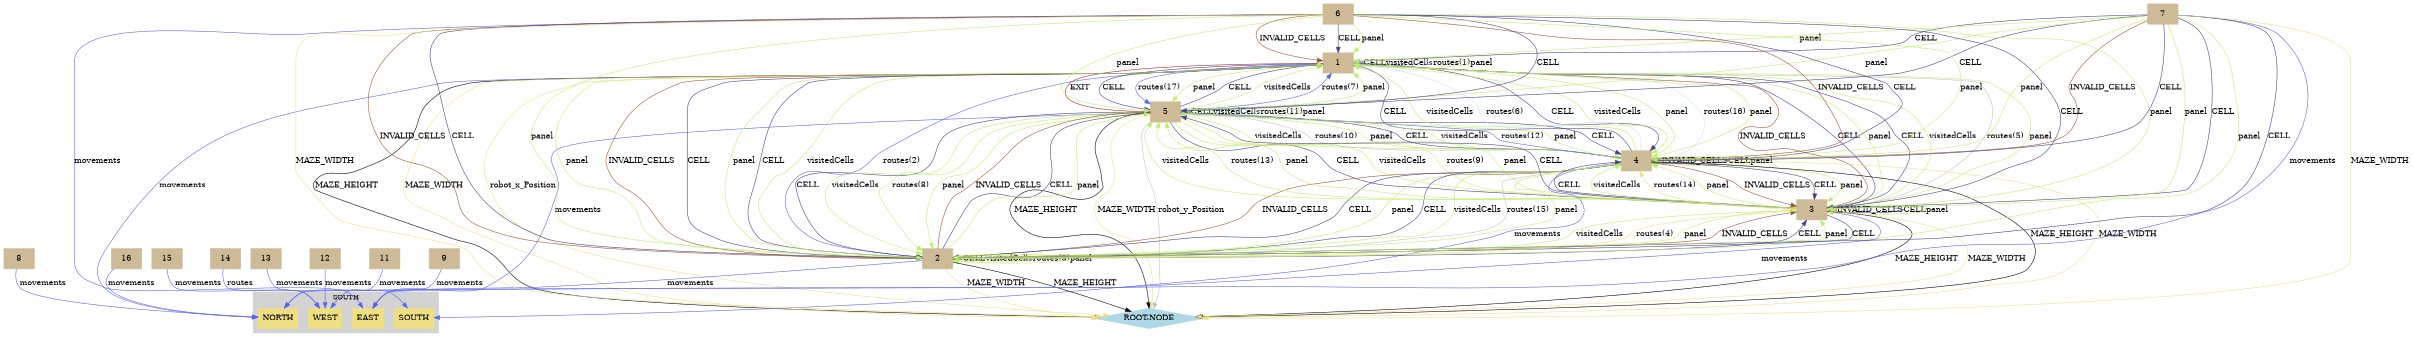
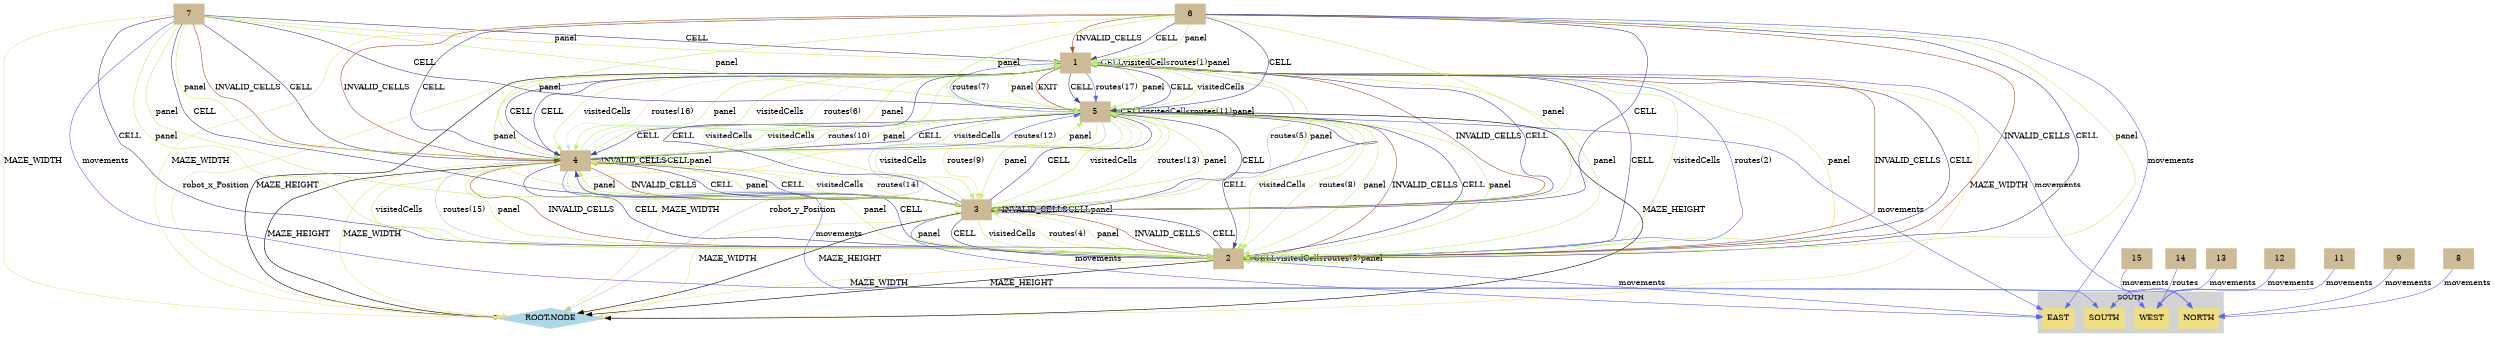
  digraph {
    fontsize=12
    rankdir=TB
    node [color=wheat3 shape=box style="filled, solid"]
    edge [color="#bdef6b"]
    NORTH [color="#efdf84"]
    WEST [color="#efdf84"]
    SOUTH [color="#efdf84"]
    EAST [color="#efdf84"]
    1
    5
    4
    2
    3
    "ROOT-NODE" [color=lightblue shape=diamond]
    7
    6
-   16
    15
    14
    13
    12
    11
    9
    8
    subgraph cluster_1 {
      color=lightgrey
      label=REPORT
      style=filled
    }
    subgraph cluster_2 {
      color=lightgrey
      label=SOUTH
      style=filled
      NORTH
      WEST
      SOUTH
      EAST
    }
    1 -> NORTH [color="#5863ee" label=movements]
    1 -> 1 [color=SlateBlue4 label=CELL]
    1 -> 1 [label=visitedCells]
    1 -> 1 [color=LightSteelBlue1 label="routes(1)"]
    1 -> 1 [label=panel]
    1 -> 5 [color=firebrick label=EXIT]
    1 -> 5 [color=SlateBlue4 label=CELL]
    1 -> 5 [color="#5863ee" label="routes(17)"]
    1 -> 5 [label=panel]
    1 -> 4 [color=SlateBlue4 label=CELL]
    1 -> 4 [label=visitedCells]
    1 -> 4 [color=LightSteelBlue1 label="routes(16)"]
    1 -> 4 [label=panel]
    1 -> 2 [color=SlateBlue4 label=CELL]
    1 -> 2 [label=visitedCells]
    1 -> 2 [color="#5863ee" label="routes(2)"]
    1 -> 2 [label=panel]
    1 -> 3 [color=sienna label=INVALID_CELLS]
    1 -> 3 [color=SlateBlue4 label=CELL]
    1 -> 3 [label=panel]
    1 -> "ROOT-NODE" [color=black label=MAZE_HEIGHT]
    1 -> "ROOT-NODE" [color="#efdf84" label=MAZE_WIDTH]
    1 -> "ROOT-NODE" [color="#efdf84" label=robot_x_Position]
    5 -> EAST [color="#5863ee" label=movements]
    5 -> 1 [color=SlateBlue4 label=CELL]
    5 -> 1 [label=visitedCells]
    5 -> 1 [color="#5863ee" label="routes(7)"]
    5 -> 1 [label=panel]
    5 -> 5 [color=SlateBlue4 label=CELL]
    5 -> 5 [label=visitedCells]
    5 -> 5 [color=LightSteelBlue1 label="routes(11)"]
    5 -> 5 [label=panel]
    5 -> 4 [color=SlateBlue4 label=CELL]
    5 -> 4 [label=visitedCells]
    5 -> 4 [color=gray label="routes(10)"]
    5 -> 4 [label=panel]
    5 -> 2 [color=SlateBlue4 label=CELL]
    5 -> 2 [label=visitedCells]
    5 -> 2 [label="routes(8)"]
    5 -> 2 [label=panel]
    5 -> 3 [color=SlateBlue4 label=CELL]
    5 -> 3 [label=visitedCells]
    5 -> 3 [color="#efdf84" label="routes(9)"]
    5 -> 3 [label=panel]
    5 -> "ROOT-NODE" [color=black label=MAZE_HEIGHT]
    5 -> "ROOT-NODE" [color="#efdf84" label=MAZE_WIDTH]
    5 -> "ROOT-NODE" [color=gray label=robot_y_Position]
    4 -> SOUTH [color="#5863ee" label=movements]
    4 -> 1 [color=SlateBlue4 label=CELL]
    4 -> 1 [label=visitedCells]
    4 -> 1 [color=LightSteelBlue1 label="routes(6)"]
    4 -> 1 [label=panel]
    4 -> 5 [color=SlateBlue4 label=CELL]
    4 -> 5 [label=visitedCells]
    4 -> 5 [color="#5863ee" label="routes(12)"]
    4 -> 5 [label=panel]
    4 -> 4 [color=sienna label=INVALID_CELLS]
    4 -> 4 [color=SlateBlue4 label=CELL]
    4 -> 4 [label=panel]
    4 -> 2 [color=sienna label=INVALID_CELLS]
    4 -> 2 [color=SlateBlue4 label=CELL]
    4 -> 2 [label=panel]
    4 -> 3 [color=sienna label=INVALID_CELLS]
    4 -> 3 [color=SlateBlue4 label=CELL]
    4 -> 3 [label=panel]
    4 -> "ROOT-NODE" [color=black label=MAZE_HEIGHT]
    4 -> "ROOT-NODE" [color="#efdf84" label=MAZE_WIDTH]
    2 -> EAST [color="#5863ee" label=movements]
    2 -> 1 [color=sienna label=INVALID_CELLS]
    2 -> 1 [color=SlateBlue4 label=CELL]
    2 -> 1 [label=panel]
    2 -> 5 [color=sienna label=INVALID_CELLS]
    2 -> 5 [color=SlateBlue4 label=CELL]
    2 -> 5 [label=panel]
    2 -> 4 [color=SlateBlue4 label=CELL]
    2 -> 4 [label=visitedCells]
    2 -> 4 [color=gray label="routes(15)"]
    2 -> 4 [label=panel]
    2 -> 2 [color=SlateBlue4 label=CELL]
    2 -> 2 [label=visitedCells]
    2 -> 2 [label="routes(3)"]
    2 -> 2 [label=panel]
    2 -> 3 [color=sienna label=INVALID_CELLS]
    2 -> 3 [color=SlateBlue4 label=CELL]
    2 -> 3 [label=panel]
    2 -> "ROOT-NODE" [color=black label=MAZE_HEIGHT]
    2 -> "ROOT-NODE" [color="#efdf84" label=MAZE_WIDTH]
    3 -> EAST [color="#5863ee" label=movements]
    3 -> 1 [color=SlateBlue4 label=CELL]
    3 -> 1 [label=visitedCells]
    3 -> 1 [color=gray label="routes(5)"]
    3 -> 1 [label=panel]
    3 -> 5 [color=SlateBlue4 label=CELL]
    3 -> 5 [label=visitedCells]
    3 -> 5 [label="routes(13)"]
    3 -> 5 [label=panel]
    3 -> 4 [color=SlateBlue4 label=CELL]
    3 -> 4 [label=visitedCells]
    3 -> 4 [color="#efdf84" label="routes(14)"]
    3 -> 4 [label=panel]
    3 -> 2 [color=SlateBlue4 label=CELL]
    3 -> 2 [label=visitedCells]
    3 -> 2 [color="#efdf84" label="routes(4)"]
    3 -> 2 [label=panel]
    3 -> 3 [color=sienna label=INVALID_CELLS]
    3 -> 3 [color=SlateBlue4 label=CELL]
    3 -> 3 [label=panel]
    3 -> "ROOT-NODE" [color=black label=MAZE_HEIGHT]
    3 -> "ROOT-NODE" [color="#efdf84" label=MAZE_WIDTH]
    7 -> NORTH [color="#5863ee" label=movements]
    7 -> 1 [color=SlateBlue4 label=CELL]
    7 -> 1 [label=panel]
    7 -> 5 [color=SlateBlue4 label=CELL]
    7 -> 5 [label=panel]
    7 -> 4 [color=sienna label=INVALID_CELLS]
    7 -> 4 [color=SlateBlue4 label=CELL]
    7 -> 4 [label=panel]
    7 -> 2 [color=SlateBlue4 label=CELL]
    7 -> 2 [label=panel]
    7 -> 3 [color=SlateBlue4 label=CELL]
    7 -> 3 [label=panel]
    7 -> "ROOT-NODE" [color="#efdf84" label=MAZE_WIDTH]
    6 -> EAST [color="#5863ee" label=movements]
    6 -> 1 [color=sienna label=INVALID_CELLS]
    6 -> 1 [color=SlateBlue4 label=CELL]
    6 -> 1 [label=panel]
    6 -> 5 [color=SlateBlue4 label=CELL]
    6 -> 5 [label=panel]
    6 -> 4 [color=sienna label=INVALID_CELLS]
    6 -> 4 [color=SlateBlue4 label=CELL]
    6 -> 4 [label=panel]
    6 -> 2 [color=sienna label=INVALID_CELLS]
    6 -> 2 [color=SlateBlue4 label=CELL]
    6 -> 2 [label=panel]
    6 -> 3 [color=SlateBlue4 label=CELL]
    6 -> 3 [label=panel]
    6 -> "ROOT-NODE" [color="#efdf84" label=MAZE_WIDTH]
-   16 -> NORTH [color="#5863ee" label=movements]
    15 -> WEST [color="#5863ee" label=movements]
    14 -> WEST [color="#5863ee" label=routes]
    13 -> SOUTH [color="#5863ee" label=movements]
    12 -> WEST [color="#5863ee" label=movements]
    11 -> WEST [color="#5863ee" label=movements]
    9 -> NORTH [color="#5863ee" label=movements]
    8 -> NORTH [color="#5863ee" label=movements]
  }
